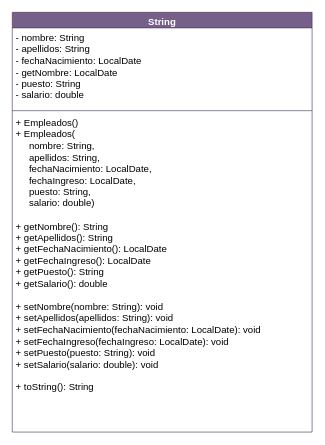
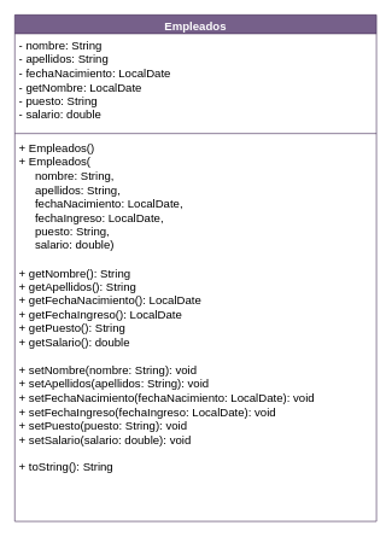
  <mxCell id="0" />
  <mxCell id="1" parent="0" />
- <mxCell id="2" value="String" style="swimlane;fontStyle=1;align=center;verticalAlign=top;childLayout=stackLayout;horizontal=1;startSize=26;horizontalStack=0;resizeParent=1;resizeParentMax=0;resizeLast=0;collapsible=1;marginBottom=0;whiteSpace=wrap;html=1;fontSize=16;fillColor=#76608a;strokeColor=#432D57;fontColor=#ffffff;" vertex="1" parent="1"><mxGeometry x="20" y="20" width="500" height="700" as="geometry" /></mxCell>
+ <mxCell id="2" value="Empleados" style="swimlane;fontStyle=1;align=center;verticalAlign=top;childLayout=stackLayout;horizontal=1;startSize=26;horizontalStack=0;resizeParent=1;resizeParentMax=0;resizeLast=0;collapsible=1;marginBottom=0;whiteSpace=wrap;html=1;fontSize=16;fillColor=#76608a;strokeColor=#432D57;fontColor=#ffffff;" vertex="1" parent="1"><mxGeometry x="20" y="20" width="500" height="700" as="geometry" /></mxCell>
  <mxCell id="3" value="&lt;div&gt;- nombre: String&amp;nbsp; &amp;nbsp; &amp;nbsp; &amp;nbsp; &amp;nbsp; &amp;nbsp; &amp;nbsp; &amp;nbsp; &amp;nbsp; &amp;nbsp; &amp;nbsp;&lt;/div&gt;&lt;div&gt;&lt;div&gt;&lt;span style=&quot;background-color: initial;&quot;&gt;- apellidos: String&amp;nbsp; &amp;nbsp; &amp;nbsp; &amp;nbsp; &amp;nbsp; &amp;nbsp; &amp;nbsp; &amp;nbsp; &amp;nbsp;&amp;nbsp;&lt;/span&gt;&lt;br&gt;&lt;/div&gt;&lt;div&gt;- fechaNacimiento: LocalDate&amp;nbsp; &amp;nbsp; &amp;nbsp; &amp;nbsp; &amp;nbsp;&lt;/div&gt;&lt;div&gt;- getNombre: LocalDate&amp;nbsp; &amp;nbsp; &amp;nbsp; &amp;nbsp; &amp;nbsp; &amp;nbsp;&amp;nbsp;&lt;/div&gt;&lt;div&gt;&lt;span style=&quot;background-color: initial;&quot;&gt;- puesto: String&amp;nbsp; &amp;nbsp; &amp;nbsp; &amp;nbsp; &amp;nbsp; &amp;nbsp; &amp;nbsp; &amp;nbsp; &amp;nbsp; &amp;nbsp; &amp;nbsp;&lt;/span&gt;&lt;/div&gt;&lt;div&gt;- salario: double&amp;nbsp; &amp;nbsp;&amp;nbsp;&lt;/div&gt;&lt;/div&gt;" style="text;strokeColor=none;fillColor=none;align=left;verticalAlign=top;spacingLeft=4;spacingRight=4;overflow=hidden;rotatable=0;points=[[0,0.5],[1,0.5]];portConstraint=eastwest;whiteSpace=wrap;html=1;fontSize=16;" vertex="1" parent="2"><mxGeometry y="26" width="500" height="134" as="geometry" /></mxCell>
  <mxCell id="4" value="" style="line;strokeWidth=1;fillColor=none;align=left;verticalAlign=middle;spacingTop=-1;spacingLeft=3;spacingRight=3;rotatable=0;labelPosition=right;points=[];portConstraint=eastwest;strokeColor=inherit;fontSize=16;" vertex="1" parent="2"><mxGeometry y="160" width="500" height="8" as="geometry" /></mxCell>
  <mxCell id="5" value="&lt;div&gt;+ Empleados()&amp;nbsp; &amp;nbsp; &amp;nbsp; &amp;nbsp; &amp;nbsp; &amp;nbsp; &amp;nbsp; &amp;nbsp; &amp;nbsp; &amp;nbsp; &amp;nbsp; &amp;nbsp;&amp;nbsp;&lt;/div&gt;&lt;div&gt;+ Empleados(&lt;/div&gt;&lt;div&gt;&amp;nbsp; &amp;nbsp; &amp;nbsp;nombre: String,&amp;nbsp; &amp;nbsp; &amp;nbsp; &amp;nbsp; &amp;nbsp;&amp;nbsp;&lt;/div&gt;&lt;div&gt;&amp;nbsp; &amp;nbsp; &amp;nbsp;apellidos: String,&amp;nbsp; &amp;nbsp; &amp;nbsp; &amp;nbsp; &amp;nbsp; &amp;nbsp; &amp;nbsp;&lt;/div&gt;&lt;div&gt;&amp;nbsp; &amp;nbsp; &amp;nbsp;fechaNacimiento: LocalDate,&amp;nbsp; &amp;nbsp;&amp;nbsp;&lt;/div&gt;&lt;div&gt;&amp;nbsp; &amp;nbsp; &amp;nbsp;fechaIngreso: LocalDate,&amp;nbsp; &amp;nbsp; &amp;nbsp; &amp;nbsp;&lt;/div&gt;&lt;div&gt;&amp;nbsp; &amp;nbsp; &amp;nbsp;puesto: String,&amp;nbsp; &amp;nbsp; &amp;nbsp; &amp;nbsp; &amp;nbsp; &amp;nbsp; &amp;nbsp; &amp;nbsp;&amp;nbsp;&lt;/div&gt;&lt;div&gt;&amp;nbsp; &amp;nbsp; &amp;nbsp;salario: double)&amp;nbsp; &amp;nbsp;&lt;/div&gt;&lt;div&gt;&amp;nbsp;&amp;nbsp; &amp;nbsp; &amp;nbsp; &amp;nbsp; &amp;nbsp; &amp;nbsp;&lt;/div&gt;&lt;div&gt;+ getNombre(): String&amp;nbsp; &amp;nbsp; &amp;nbsp; &amp;nbsp; &amp;nbsp; &amp;nbsp; &amp;nbsp; &amp;nbsp;&amp;nbsp;&lt;/div&gt;&lt;div&gt;+ getApellidos(): String&amp;nbsp; &amp;nbsp; &amp;nbsp; &amp;nbsp; &amp;nbsp; &amp;nbsp; &amp;nbsp;&lt;/div&gt;&lt;div&gt;+ getFechaNacimiento(): LocalDate&amp;nbsp; &amp;nbsp;&amp;nbsp;&lt;/div&gt;&lt;div&gt;+ getFechaIngreso(): LocalDate&amp;nbsp; &amp;nbsp; &amp;nbsp; &amp;nbsp;&lt;/div&gt;&lt;div&gt;+ getPuesto(): String&amp;nbsp; &amp;nbsp; &amp;nbsp; &amp;nbsp; &amp;nbsp; &amp;nbsp; &amp;nbsp; &amp;nbsp;&amp;nbsp;&lt;/div&gt;&lt;div&gt;+ getSalario(): double&lt;/div&gt;&lt;div&gt;&amp;nbsp; &amp;nbsp; &amp;nbsp; &amp;nbsp; &amp;nbsp; &amp;nbsp; &amp;nbsp; &amp;nbsp;&lt;/div&gt;&lt;div&gt;+ setNombre(nombre: String): void&amp;nbsp; &amp;nbsp;&amp;nbsp;&lt;/div&gt;&lt;div&gt;+ setApellidos(apellidos: String):&amp;nbsp;&lt;span style=&quot;background-color: initial;&quot;&gt;void&amp;nbsp; &amp;nbsp; &amp;nbsp; &amp;nbsp; &amp;nbsp; &amp;nbsp; &amp;nbsp; &amp;nbsp; &amp;nbsp; &amp;nbsp; &amp;nbsp; &amp;nbsp; &amp;nbsp; &amp;nbsp;&amp;nbsp;&lt;/span&gt;&lt;/div&gt;&lt;div&gt;+ setFechaNacimiento(fechaNacimiento:&amp;nbsp;&lt;span style=&quot;background-color: initial;&quot;&gt;LocalDate): void&amp;nbsp; &amp;nbsp; &amp;nbsp; &amp;nbsp; &amp;nbsp; &amp;nbsp; &amp;nbsp; &amp;nbsp;&amp;nbsp;&lt;/span&gt;&lt;/div&gt;&lt;div&gt;+ setFechaIngreso(fechaIngreso:&amp;nbsp;&lt;span style=&quot;background-color: initial;&quot;&gt;LocalDate): void&amp;nbsp; &amp;nbsp; &amp;nbsp; &amp;nbsp; &amp;nbsp; &amp;nbsp; &amp;nbsp; &amp;nbsp;&amp;nbsp;&lt;/span&gt;&lt;/div&gt;&lt;div&gt;+ setPuesto(puesto: String): void&amp;nbsp; &amp;nbsp;&amp;nbsp;&lt;/div&gt;&lt;div&gt;+ setSalario(salario: double): void&amp;nbsp;&amp;nbsp;&lt;/div&gt;&lt;div&gt;&lt;br&gt;&lt;/div&gt;&lt;div&gt;+ toString(): String&amp;nbsp; &amp;nbsp;&amp;nbsp;&lt;br&gt;&lt;/div&gt;" style="text;strokeColor=none;fillColor=none;align=left;verticalAlign=top;spacingLeft=4;spacingRight=4;overflow=hidden;rotatable=0;points=[[0,0.5],[1,0.5]];portConstraint=eastwest;whiteSpace=wrap;html=1;fontSize=16;" vertex="1" parent="2"><mxGeometry y="168" width="500" height="532" as="geometry" /></mxCell>
